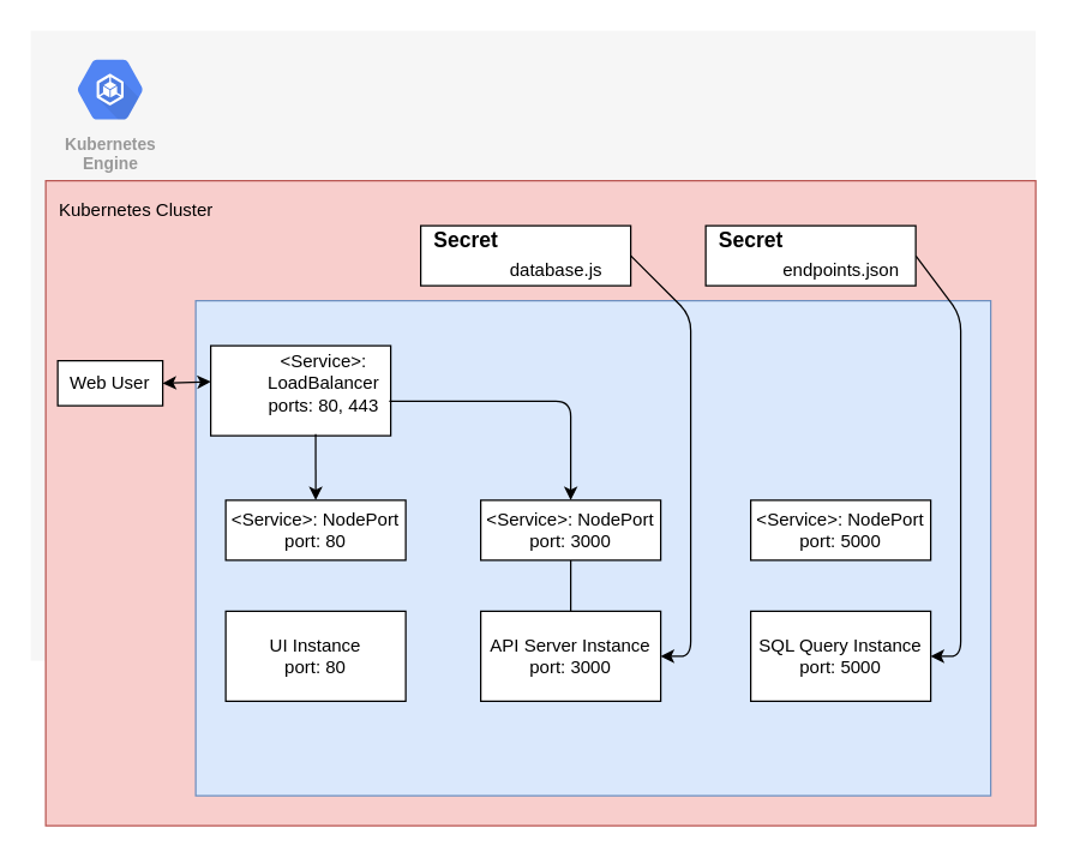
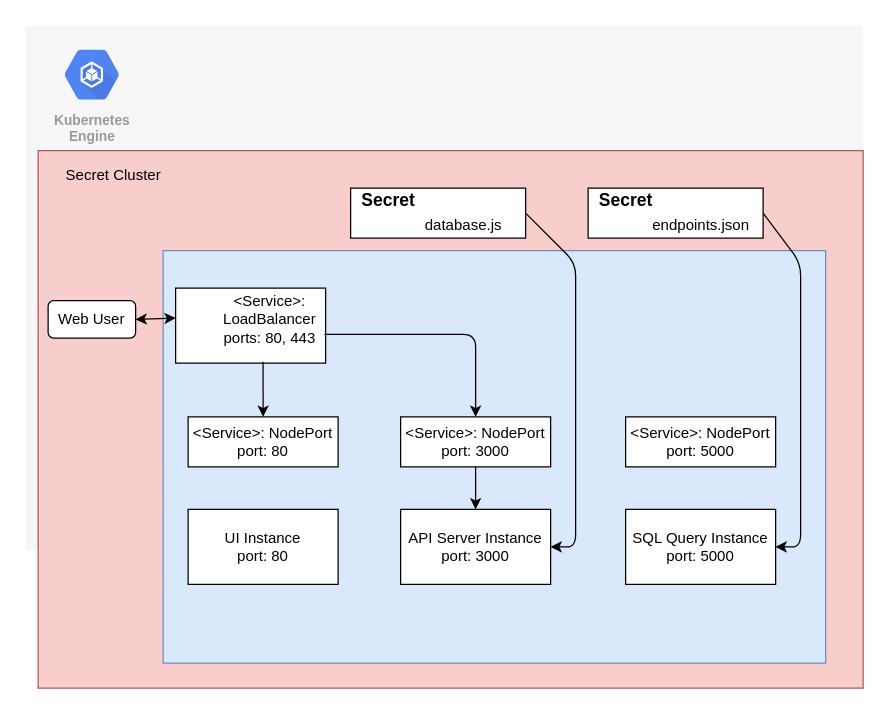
  <mxCell id="0" />
  <mxCell id="1" parent="0" />
  <mxCell id="2" value="" style="fillColor=#F6F6F6;strokeColor=none;shadow=0;gradientColor=none;fontSize=14;align=left;spacing=10;fontColor=#717171;9E9E9E;verticalAlign=top;spacingTop=-4;fontStyle=0;spacingLeft=40;html=1;" parent="1" vertex="1"><mxGeometry x="20" y="20" width="670" height="420" as="geometry" /></mxCell>
  <mxCell id="3" value="Kubernetes&#10;Engine" style="html=1;fillColor=#5184F3;strokeColor=none;verticalAlign=top;labelPosition=center;verticalLabelPosition=bottom;align=center;spacingTop=-6;fontSize=11;fontStyle=1;fontColor=#999999;shape=mxgraph.gcp2.hexIcon;prIcon=container_engine" parent="1" vertex="1"><mxGeometry x="40" y="30" width="66" height="58.5" as="geometry" /></mxCell>
  <mxCell id="4" value="" style="rounded=0;whiteSpace=wrap;html=1;fillColor=#f8cecc;strokeColor=#b85450;" parent="1" vertex="1"><mxGeometry x="30" y="120" width="660" height="430" as="geometry" /></mxCell>
  <mxCell id="5" value="" style="rounded=0;whiteSpace=wrap;html=1;fillColor=#dae8fc;strokeColor=#6c8ebf;" parent="1" vertex="1"><mxGeometry x="130" y="200" width="530" height="330" as="geometry" /></mxCell>
- <mxCell id="6" value="Kubernetes Cluster" style="text;html=1;resizable=0;autosize=1;align=center;verticalAlign=middle;points=[];fillColor=none;strokeColor=none;rounded=0;" parent="1" vertex="1"><mxGeometry x="30" y="130" width="120" height="20" as="geometry" /></mxCell>
+ <mxCell id="6" value="Secret Cluster" style="text;html=1;resizable=0;autosize=1;align=center;verticalAlign=middle;points=[];fillColor=none;strokeColor=none;rounded=0;" parent="1" vertex="1"><mxGeometry x="30" y="130" width="120" height="20" as="geometry" /></mxCell>
  <mxCell id="7" value="" style="whiteSpace=wrap;html=1;" parent="1" vertex="1"><mxGeometry x="140" y="230" width="120" height="60" as="geometry" /></mxCell>
  <mxCell id="8" value="" style="shape=image;html=1;verticalAlign=top;verticalLabelPosition=bottom;labelBackgroundColor=#ffffff;imageAspect=0;aspect=fixed;image=https://cdn1.iconfinder.com/data/icons/hex-ico/128/ingress.png" parent="1" vertex="1"><mxGeometry x="140" y="240" width="28" height="28" as="geometry" /></mxCell>
  <mxCell id="9" value="&amp;lt;Service&amp;gt;: &lt;br&gt;LoadBalancer&lt;br&gt;ports: 80, 443" style="text;html=1;resizable=0;autosize=1;align=center;verticalAlign=middle;points=[];fillColor=none;strokeColor=none;rounded=0;" parent="1" vertex="1"><mxGeometry x="170" y="230" width="90" height="50" as="geometry" /></mxCell>
  <mxCell id="10" value="&amp;lt;Service&amp;gt;: NodePort&lt;br&gt;port: 80" style="whiteSpace=wrap;html=1;" parent="1" vertex="1"><mxGeometry x="150" y="333" width="120" height="40" as="geometry" /></mxCell>
  <mxCell id="11" value="&amp;lt;Service&amp;gt;: NodePort&lt;br&gt;port: 3000" style="whiteSpace=wrap;html=1;" parent="1" vertex="1"><mxGeometry x="320" y="333" width="120" height="40" as="geometry" /></mxCell>
  <mxCell id="12" value="UI Instance&lt;br&gt;port: 80" style="whiteSpace=wrap;html=1;" parent="1" vertex="1"><mxGeometry x="150" y="407" width="120" height="60" as="geometry" /></mxCell>
  <mxCell id="13" style="edgeStyle=orthogonalEdgeStyle;rounded=0;orthogonalLoop=1;jettySize=auto;html=1;exitX=0.5;exitY=1;exitDx=0;exitDy=0;" parent="1" source="12" target="12" edge="1"><mxGeometry relative="1" as="geometry" /></mxCell>
  <mxCell id="14" value="API Server Instance&lt;br&gt;port: 3000" style="whiteSpace=wrap;html=1;" parent="1" vertex="1"><mxGeometry x="320" y="407" width="120" height="60" as="geometry" /></mxCell>
  <mxCell id="15" value="" style="endArrow=classic;html=1;entryX=0.5;entryY=0;entryDx=0;entryDy=0;exitX=0.989;exitY=0.74;exitDx=0;exitDy=0;exitPerimeter=0;" parent="1" edge="1" target="11" source="9"><mxGeometry width="50" height="50" relative="1" as="geometry"><mxPoint x="261" y="246" as="sourcePoint" /><mxPoint x="535" y="270" as="targetPoint" /><Array as="points"><mxPoint x="380" y="267" /></Array></mxGeometry></mxCell>
- <mxCell id="16" value="" style="endArrow=none;html=1;exitX=0.5;exitY=1;exitDx=0;exitDy=0;" parent="1" source="11" target="14" edge="1"><mxGeometry width="50" height="50" relative="1" as="geometry"><mxPoint x="380" y="653" as="sourcePoint" /><mxPoint x="430" y="603" as="targetPoint" /></mxGeometry></mxCell>
- <mxCell id="17" value="Web User" style="whiteSpace=wrap;html=1;" parent="1" vertex="1"><mxGeometry x="38" y="240" width="70" height="30" as="geometry" /></mxCell>
+ <mxCell id="16" value="" style="endArrow=classic;html=1;exitX=0.5;exitY=1;exitDx=0;exitDy=0;" parent="1" source="11" target="14" edge="1"><mxGeometry width="50" height="50" relative="1" as="geometry"><mxPoint x="380" y="653" as="sourcePoint" /><mxPoint x="430" y="603" as="targetPoint" /></mxGeometry></mxCell>
+ <mxCell id="17" value="Web User" style="whiteSpace=wrap;html=1;rounded=1;" parent="1" vertex="1"><mxGeometry x="38" y="240" width="70" height="30" as="geometry" /></mxCell>
  <mxCell id="18" value="" style="endArrow=classic;startArrow=classic;html=1;entryX=0;entryY=0.5;entryDx=0;entryDy=0;exitX=1;exitY=0.5;exitDx=0;exitDy=0;" parent="1" source="17" target="8" edge="1"><mxGeometry width="50" height="50" relative="1" as="geometry"><mxPoint x="-50" y="360" as="sourcePoint" /><mxPoint x="0" y="310" as="targetPoint" /></mxGeometry></mxCell>
  <mxCell id="19" value="" style="endArrow=classic;html=1;exitX=1;exitY=0.5;exitDx=0;exitDy=0;entryX=1;entryY=0.5;entryDx=0;entryDy=0;" parent="1" source="29" target="14" edge="1"><mxGeometry width="50" height="50" relative="1" as="geometry"><mxPoint x="540" y="243" as="sourcePoint" /><mxPoint x="590" y="193" as="targetPoint" /><Array as="points"><mxPoint x="460" y="210" /><mxPoint x="460" y="437" /></Array></mxGeometry></mxCell>
  <mxCell id="20" value="&amp;lt;Service&amp;gt;: NodePort&lt;br&gt;port: 5000" style="whiteSpace=wrap;html=1;" vertex="1" parent="1"><mxGeometry x="500" y="333" width="120" height="40" as="geometry" /></mxCell>
  <mxCell id="21" value="SQL Query Instance&lt;br&gt;port: 5000" style="whiteSpace=wrap;html=1;" vertex="1" parent="1"><mxGeometry x="500" y="407" width="120" height="60" as="geometry" /></mxCell>
  <mxCell id="22" value="" style="endArrow=classic;html=1;entryX=0.5;entryY=0;entryDx=0;entryDy=0;exitX=0.583;exitY=0.983;exitDx=0;exitDy=0;exitPerimeter=0;" edge="1" parent="1" source="7" target="10"><mxGeometry width="50" height="50" relative="1" as="geometry"><mxPoint x="-90" y="380" as="sourcePoint" /><mxPoint x="-40" y="330" as="targetPoint" /></mxGeometry></mxCell>
  <mxCell id="23" value="" style="endArrow=classic;html=1;exitX=1;exitY=0.5;exitDx=0;exitDy=0;" edge="1" parent="1" source="25" target="21"><mxGeometry width="50" height="50" relative="1" as="geometry"><mxPoint x="600" y="170" as="sourcePoint" /><mxPoint x="620" y="437" as="targetPoint" /><Array as="points"><mxPoint x="640" y="210" /><mxPoint x="640" y="437" /></Array></mxGeometry></mxCell>
  <mxCell id="24" value="" style="group" vertex="1" connectable="0" parent="1"><mxGeometry x="470" y="150" width="140" height="40" as="geometry" /></mxCell>
  <mxCell id="25" value="" style="whiteSpace=wrap;html=1;" vertex="1" parent="24"><mxGeometry width="140" height="40" as="geometry" /></mxCell>
  <mxCell id="26" value="&lt;b&gt;&lt;font style=&quot;font-size: 14px&quot;&gt;Secret&lt;/font&gt;&lt;/b&gt;" style="text;html=1;resizable=0;autosize=1;align=center;verticalAlign=middle;points=[];fillColor=none;strokeColor=none;rounded=0;" vertex="1" parent="24"><mxGeometry width="60" height="20" as="geometry" /></mxCell>
  <mxCell id="27" value="endpoints.json" style="text;html=1;resizable=0;autosize=1;align=center;verticalAlign=middle;points=[];fillColor=none;strokeColor=none;rounded=0;" vertex="1" parent="24"><mxGeometry x="45" y="20" width="90" height="20" as="geometry" /></mxCell>
  <mxCell id="28" value="" style="group" vertex="1" connectable="0" parent="1"><mxGeometry x="280" y="150" width="140" height="40" as="geometry" /></mxCell>
  <mxCell id="29" value="" style="whiteSpace=wrap;html=1;" parent="28" vertex="1"><mxGeometry width="140" height="40" as="geometry" /></mxCell>
  <mxCell id="30" value="&lt;b&gt;&lt;font style=&quot;font-size: 14px&quot;&gt;Secret&lt;/font&gt;&lt;/b&gt;" style="text;html=1;resizable=0;autosize=1;align=center;verticalAlign=middle;points=[];fillColor=none;strokeColor=none;rounded=0;" parent="28" vertex="1"><mxGeometry width="60" height="20" as="geometry" /></mxCell>
  <mxCell id="31" value="database.js" style="text;html=1;resizable=0;autosize=1;align=center;verticalAlign=middle;points=[];fillColor=none;strokeColor=none;rounded=0;" parent="28" vertex="1"><mxGeometry x="50" y="20" width="80" height="20" as="geometry" /></mxCell>
